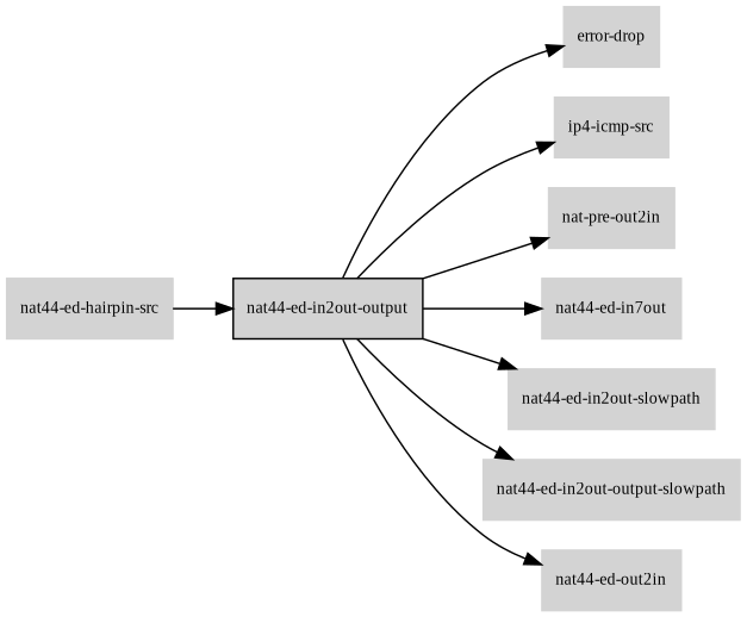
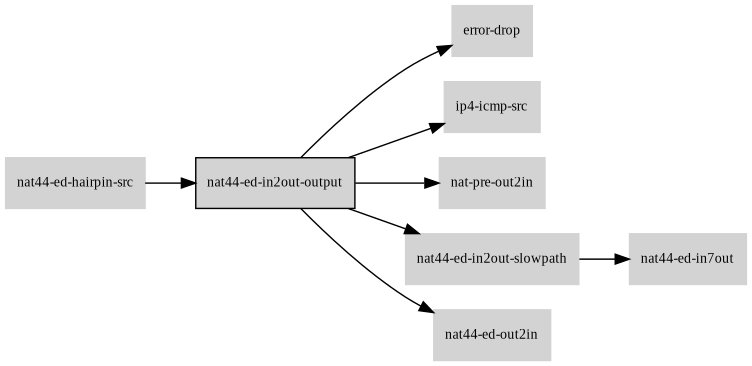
  digraph {
    fontname="Liberation Serif"
    rankdir=LR
    node [color=lightgray fillcolor=lightgray fontcolor=black fontname="Liberation Serif" fontsize=10 shape=box style=filled]
    edge [fontname="Liberation Serif" fontsize=8]
    "nat44-ed-in2out-output" [color=black]
    "error-drop"
    n3 [label="ip4-icmp-src"]
    "nat-pre-out2in"
    n5 [label="nat44-ed-in7out"]
    "nat44-ed-in2out-slowpath"
-   "nat44-ed-in2out-output-slowpath"
    "nat44-ed-out2in"
    "nat44-ed-hairpin-src"
    "nat44-ed-in2out-output" -> "error-drop"
    "nat44-ed-in2out-output" -> n3
    "nat44-ed-in2out-output" -> "nat-pre-out2in"
-   "nat44-ed-in2out-output" -> n5
+   "nat44-ed-in2out-slowpath" -> n5
    "nat44-ed-in2out-output" -> "nat44-ed-in2out-slowpath"
-   "nat44-ed-in2out-output" -> "nat44-ed-in2out-output-slowpath"
    "nat44-ed-in2out-output" -> "nat44-ed-out2in"
    "nat44-ed-hairpin-src" -> "nat44-ed-in2out-output"
  }
